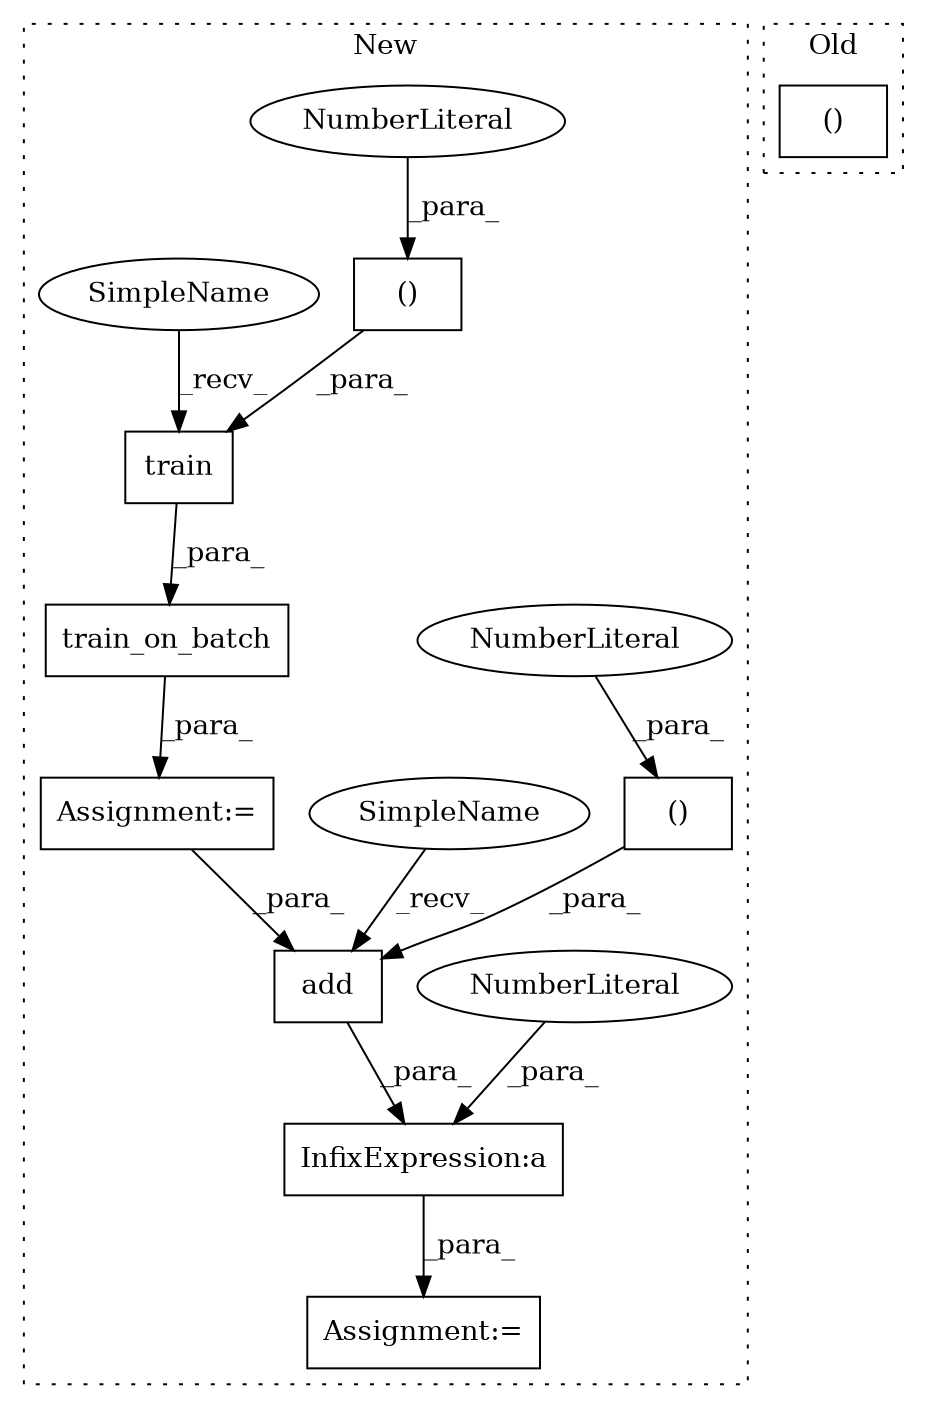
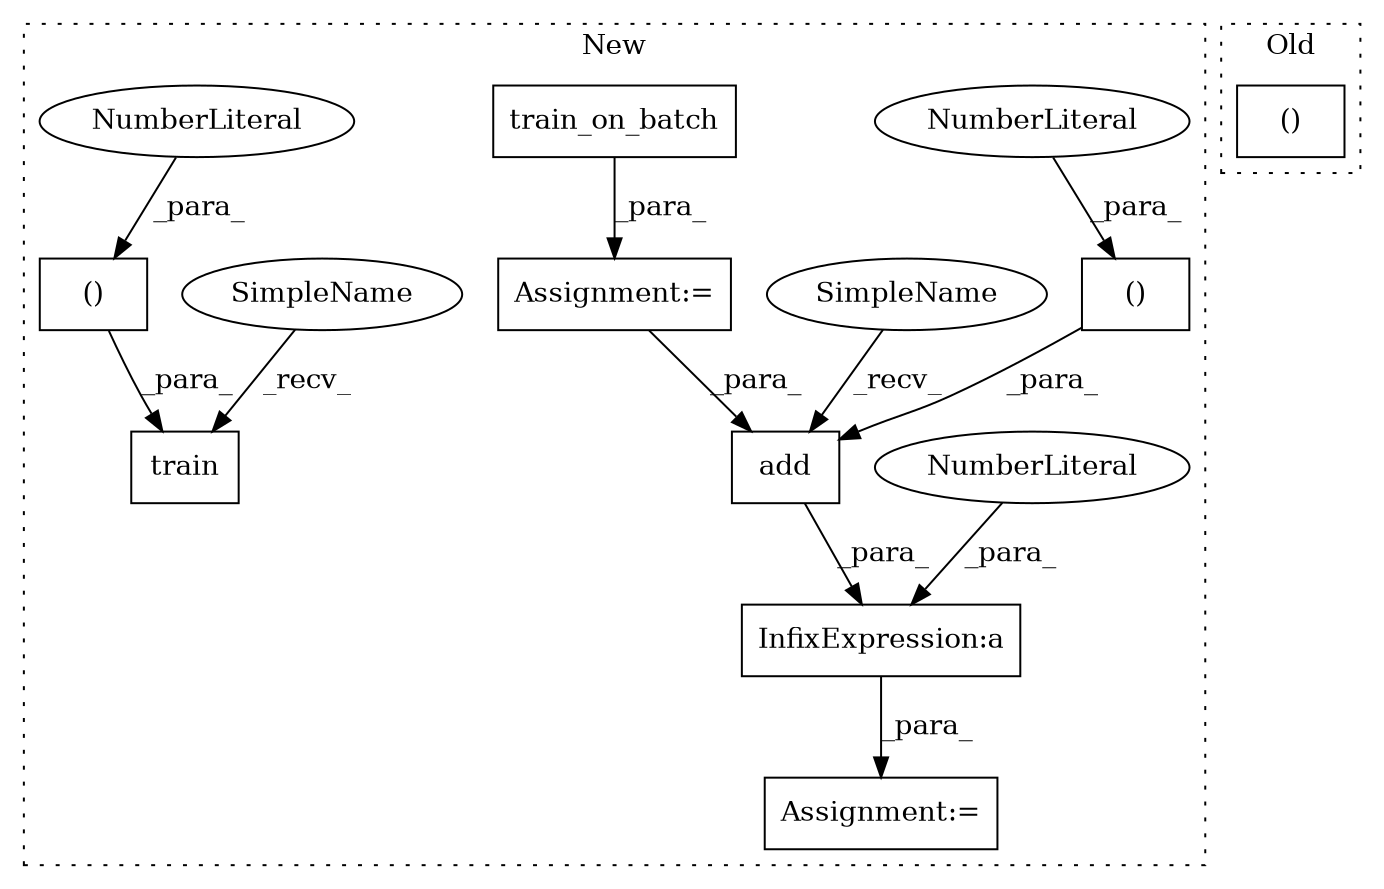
  digraph {
    node [a=32 l=1 shape=box]
    n1 [l="15,1" label=train_on_batch s="6420,6451"]
    n2 [a=7 label="Assignment:=" s=6466]
    n3 [l="4,1" label=add s="6480,6507"]
    n4 [a=106 l=24 label="()" s=6287]
    n5 [a=27 l=3 label="InfixExpression:a" s=6471]
    n6 [a=34 label=NumberLiteral s=6310 shape=ellipse]
    n7 [a=34 l=3 label=NumberLiteral s=6468 shape=ellipse]
    n8 [a=7 label="Assignment:=" s=6400]
    n9 [a=106 l=24 label="()" s=6229]
    n10 [a=34 label=NumberLiteral s=6252 shape=ellipse]
    n11 [l="13,2" label=train s="6274,6311"]
    n12 [a=42 l=5 label=SimpleName s=6474 shape=ellipse]
    n13 [a=42 l=5 label=SimpleName s=6268 shape=ellipse]
    n14 [a=106 l=49 label="()" s=6017]
    subgraph cluster_1 {
      label=New
      style=dotted
      n1
      n2
      n3
      n4
      n5
      n6
      n7
      n8
      n9
      n10
      n11
      n12
      n13
    }
    subgraph cluster_2 {
      label=Old
      style=dotted
      n14
    }
    n1 -> n8 [label=_para_]
    n3 -> n5 [label=_para_]
    n4 -> n11 [label=_para_]
    n5 -> n2 [label=_para_]
    n6 -> n4 [label=_para_]
    n7 -> n5 [label=_para_]
    n8 -> n3 [label=_para_]
    n9 -> n3 [label=_para_]
    n10 -> n9 [label=_para_]
-   n11 -> n1 [label=_para_]
    n12 -> n3 [label=_recv_]
    n13 -> n11 [label=_recv_]
  }
